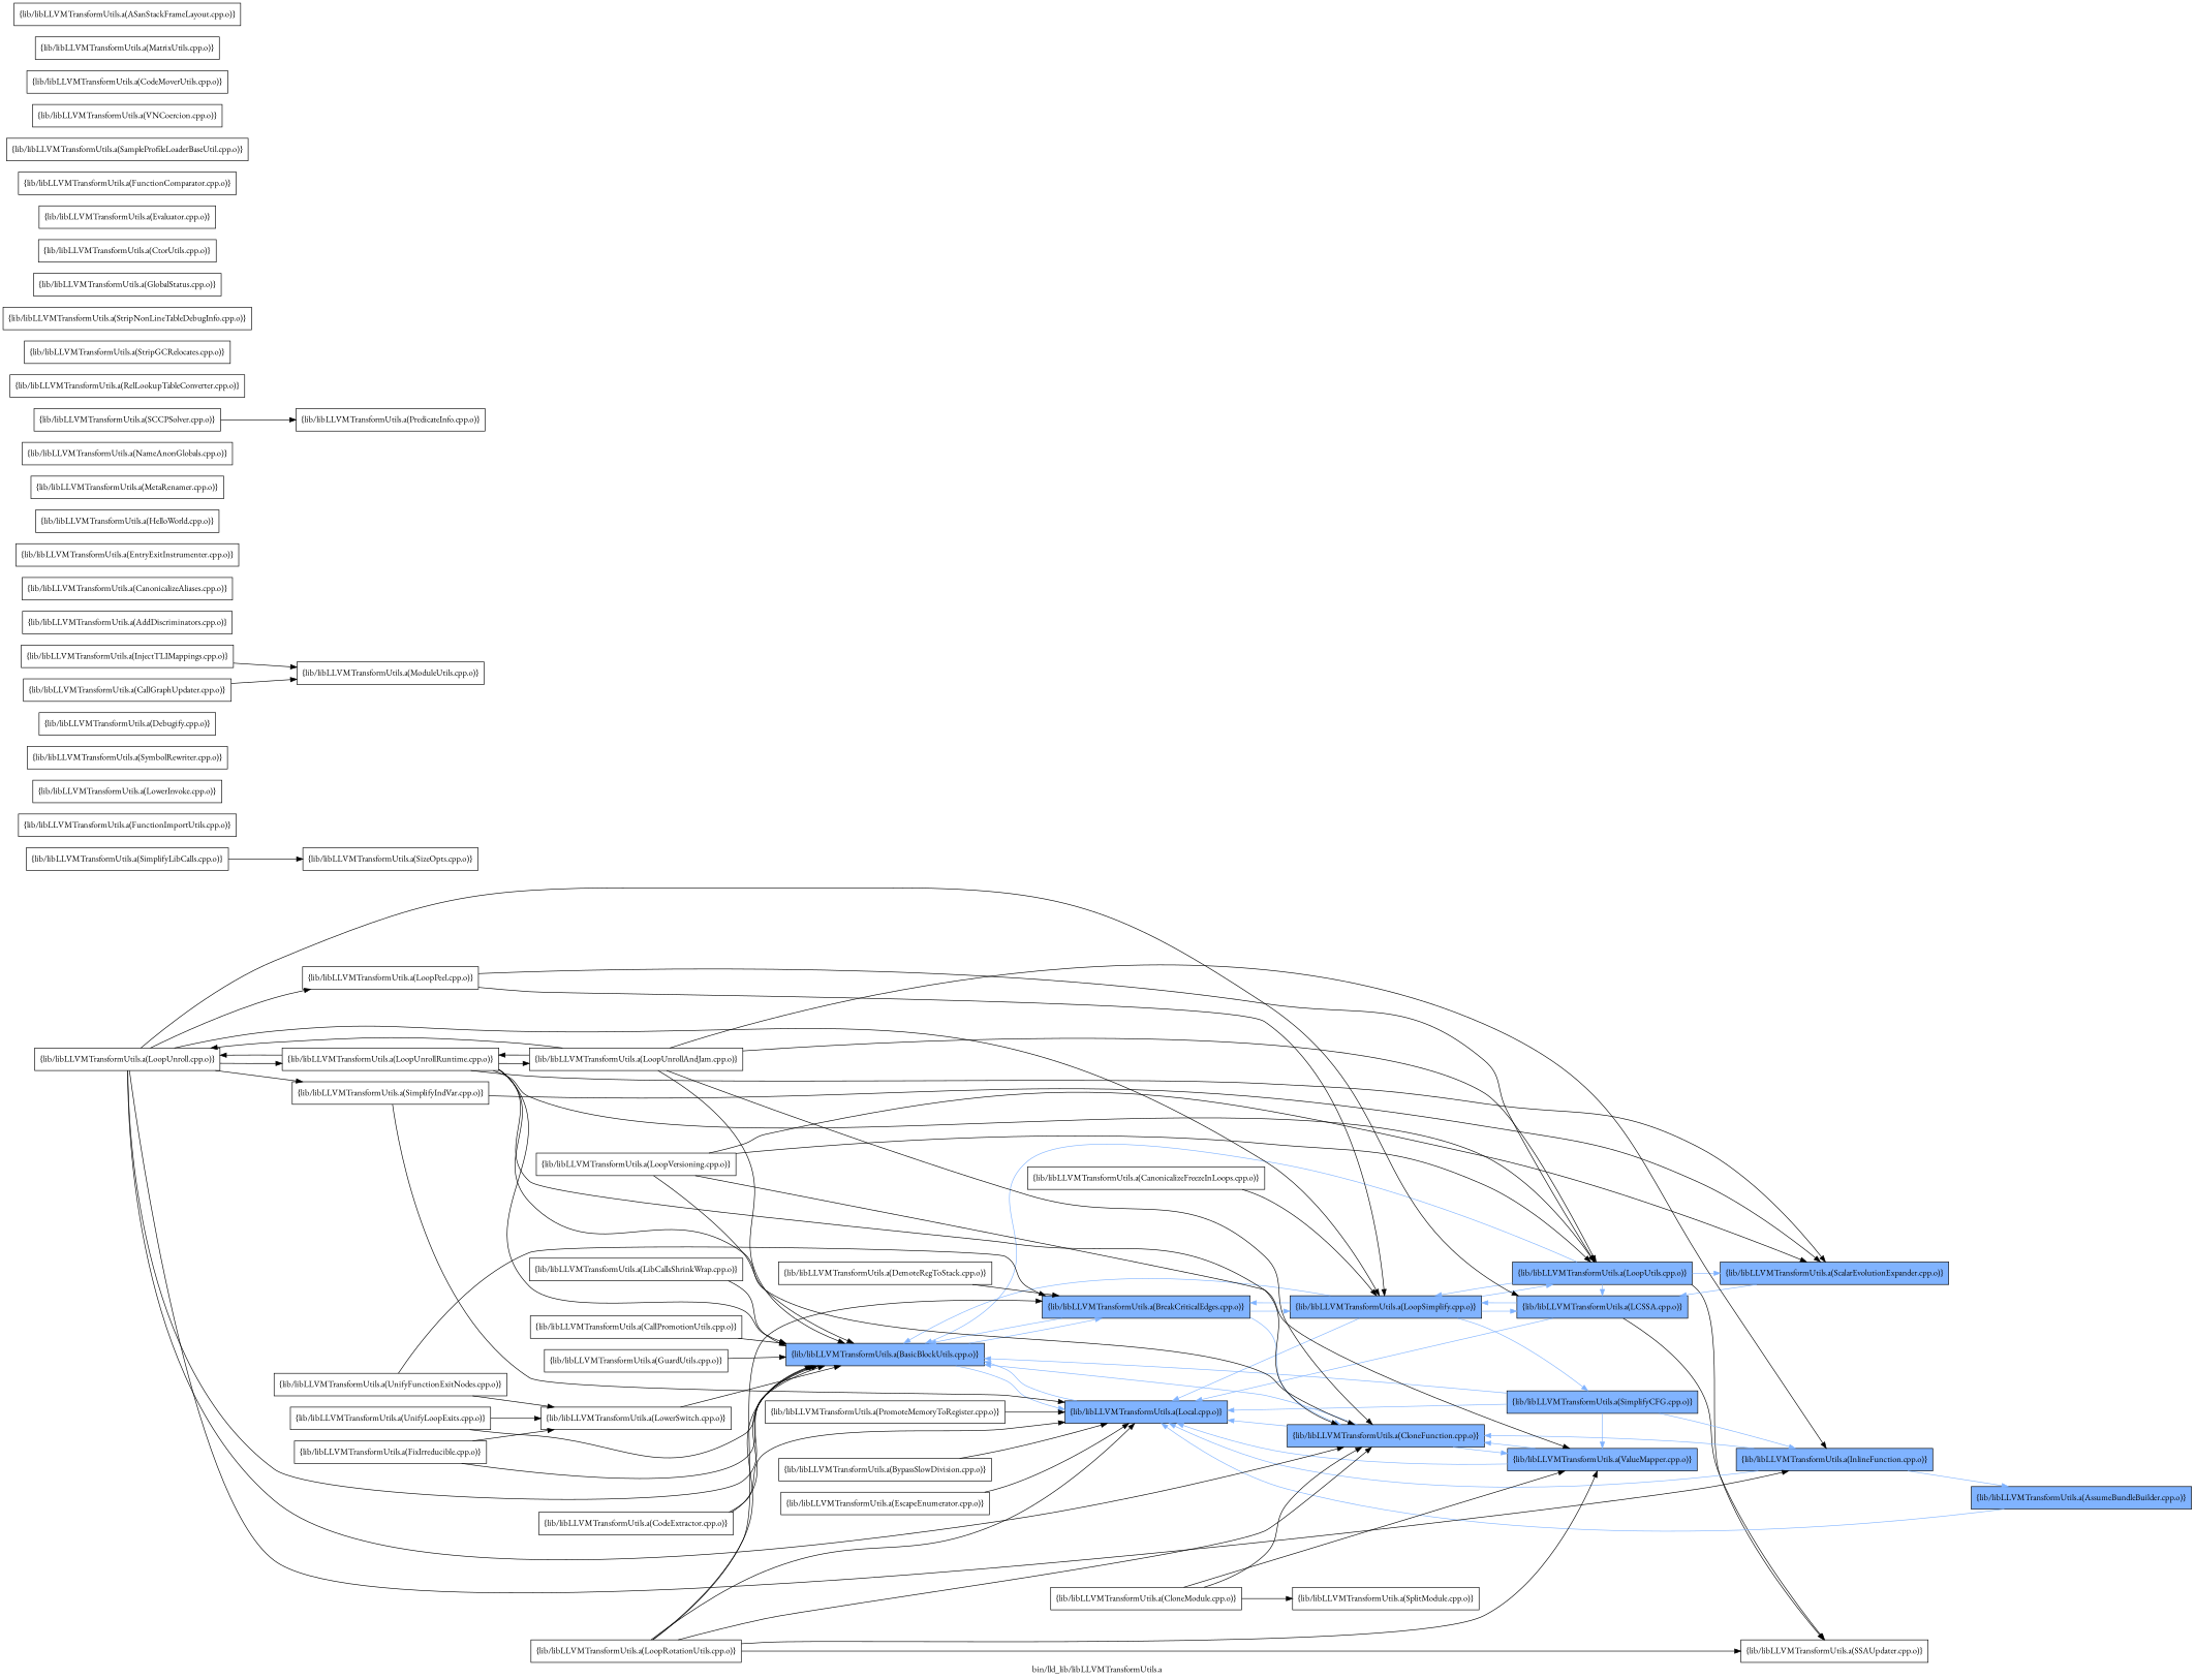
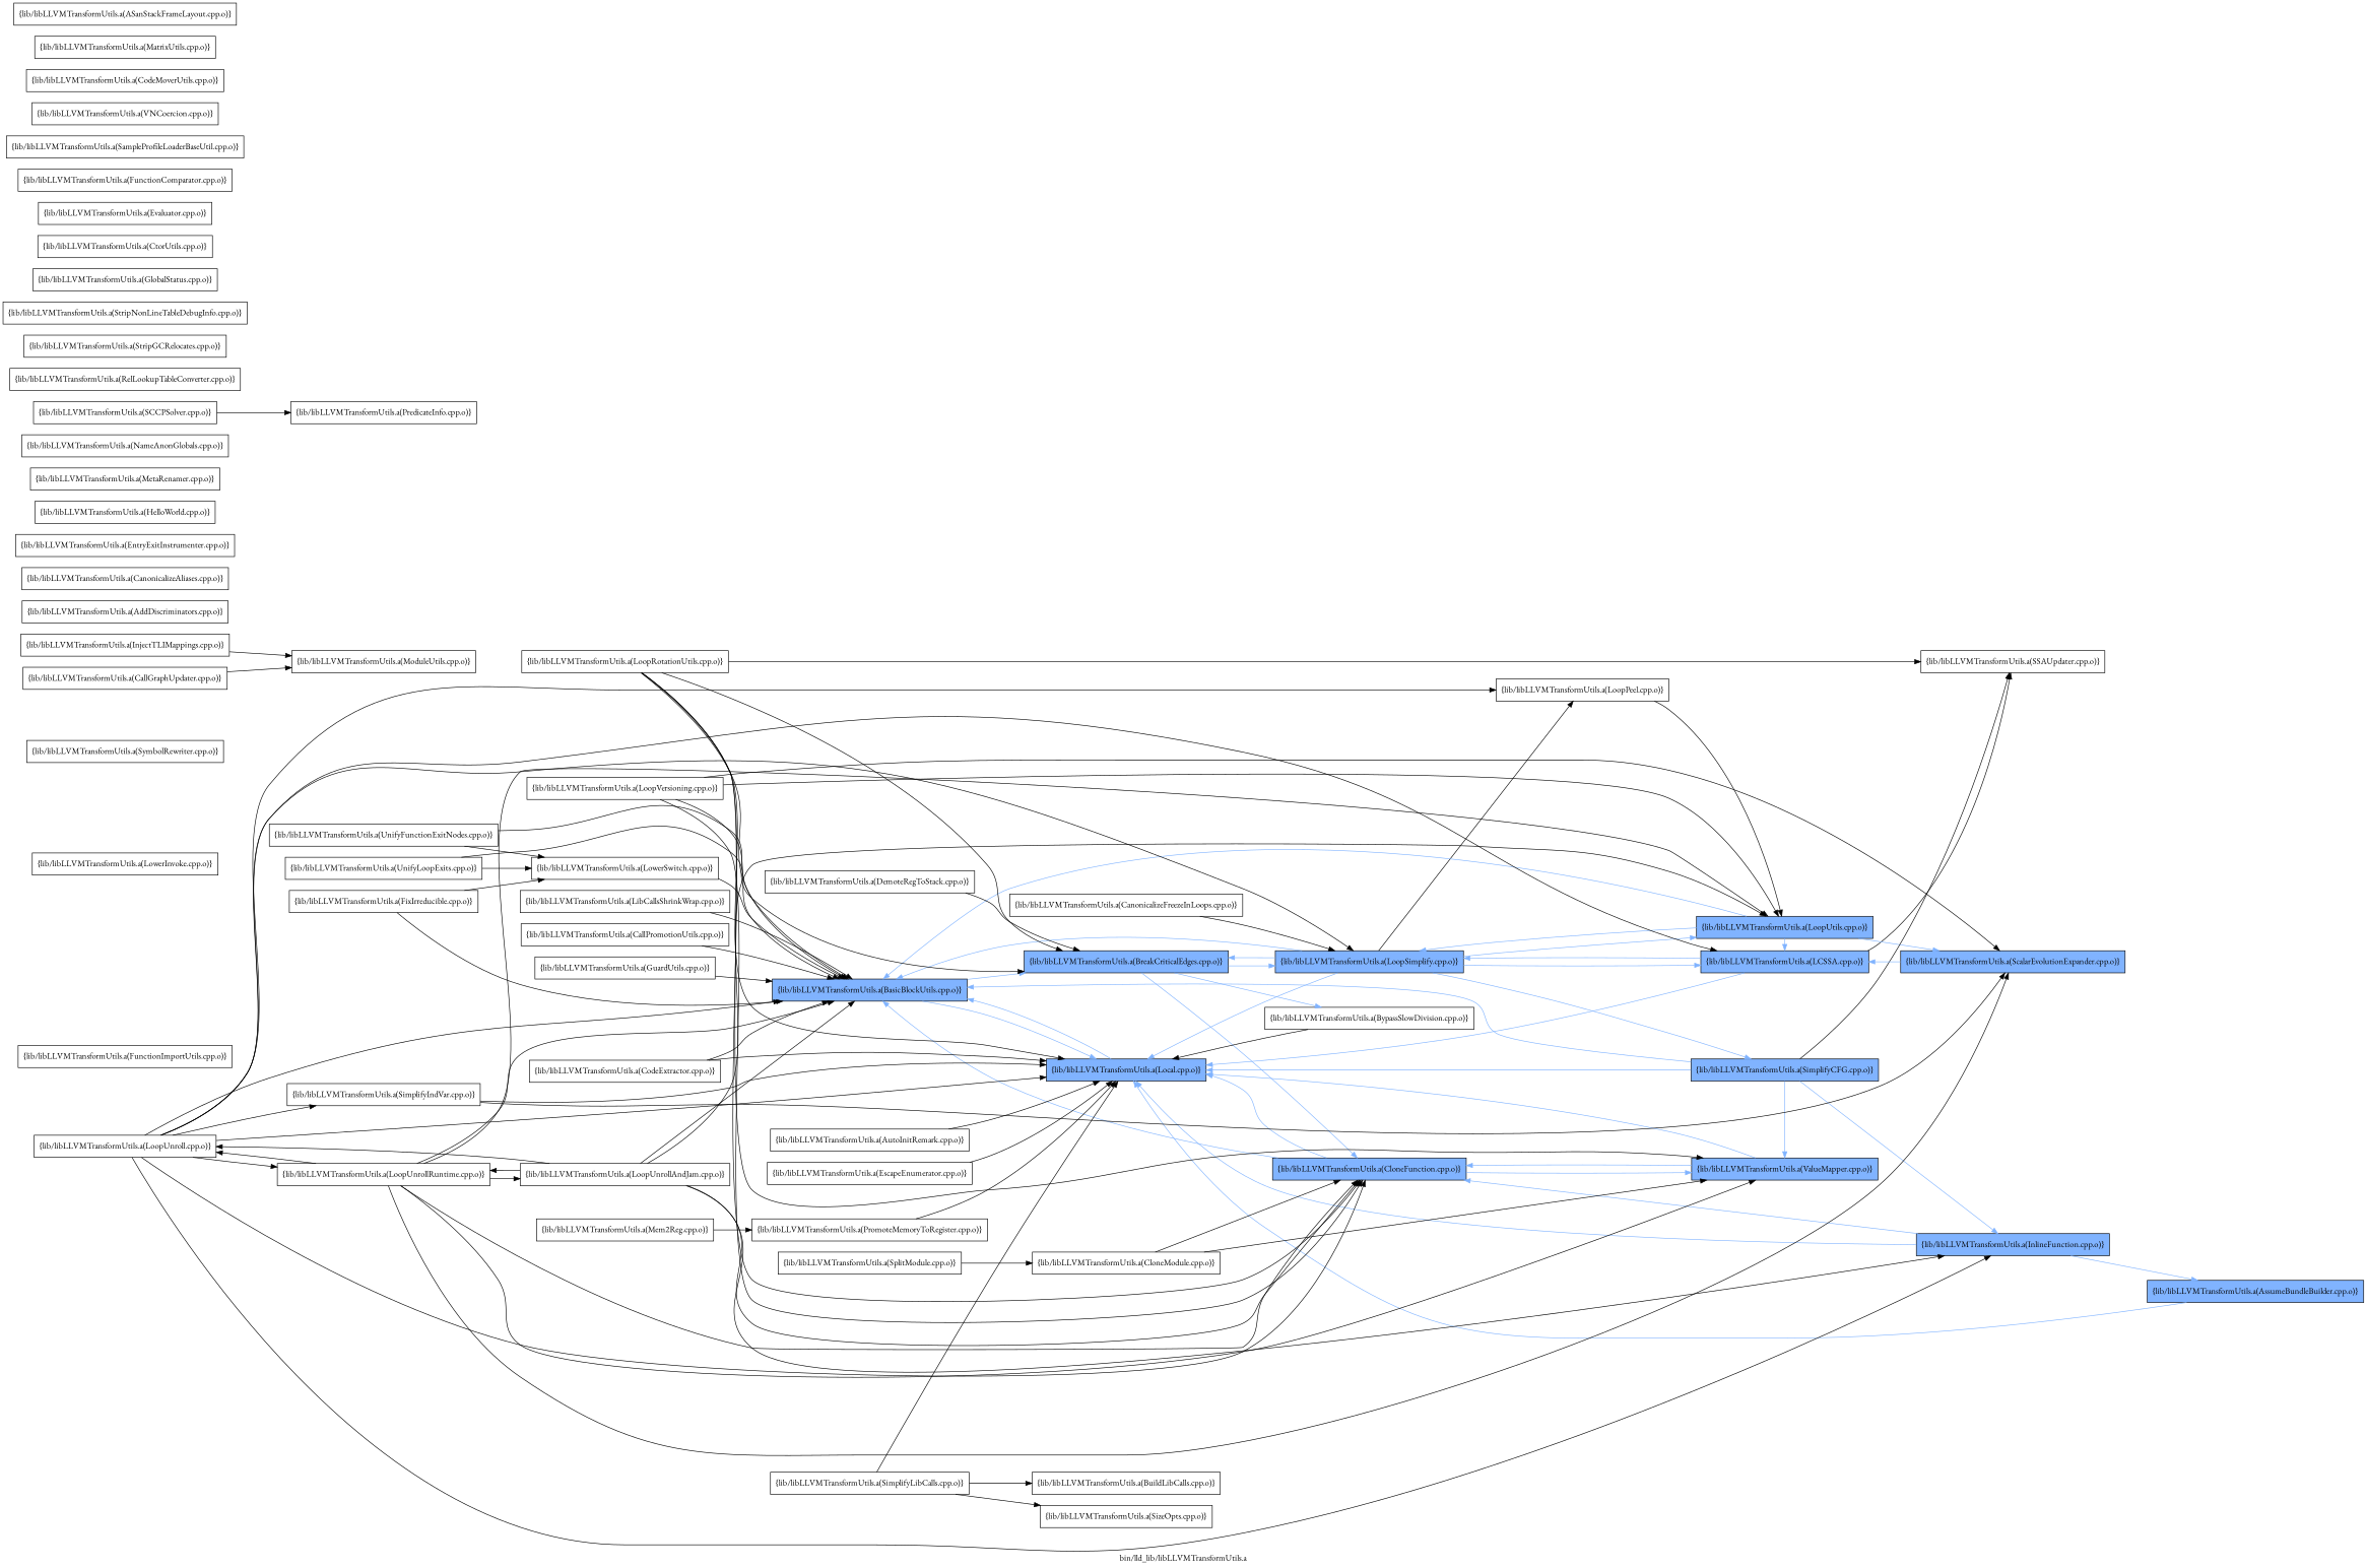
  digraph {
    fontname="EB Garamond"
    label="bin/lld_lib/libLLVMTransformUtils.a"
    rankdir=LR
    node [fontname="EB Garamond" group=0 shape=box]
    edge [fontname="EB Garamond"]
    n1 [fillcolor="0.600000 0.5 1" group=1 label="{lib/libLLVMTransformUtils.a(BasicBlockUtils.cpp.o)}" style=filled]
    n2 [fillcolor="0.600000 0.5 1" group=1 label="{lib/libLLVMTransformUtils.a(BreakCriticalEdges.cpp.o)}" style=filled]
    n3 [fillcolor="0.600000 0.5 1" group=1 label="{lib/libLLVMTransformUtils.a(Local.cpp.o)}" style=filled]
    n4 [fillcolor="0.600000 0.5 1" group=1 label="{lib/libLLVMTransformUtils.a(CloneFunction.cpp.o)}" style=filled]
    n5 [fillcolor="0.600000 0.5 1" group=1 label="{lib/libLLVMTransformUtils.a(LoopSimplify.cpp.o)}" style=filled]
    n6 [fillcolor="0.600000 0.5 1" group=1 label="{lib/libLLVMTransformUtils.a(ValueMapper.cpp.o)}" style=filled]
    n7 [fillcolor="0.600000 0.5 1" group=1 label="{lib/libLLVMTransformUtils.a(LCSSA.cpp.o)}" style=filled]
    n8 [fillcolor="0.600000 0.5 1" group=1 label="{lib/libLLVMTransformUtils.a(LoopUtils.cpp.o)}" style=filled]
    n9 [fillcolor="0.600000 0.5 1" group=1 label="{lib/libLLVMTransformUtils.a(SimplifyCFG.cpp.o)}" style=filled]
    n10 [label="{lib/libLLVMTransformUtils.a(SSAUpdater.cpp.o)}"]
    n11 [fillcolor="0.600000 0.5 1" group=1 label="{lib/libLLVMTransformUtils.a(ScalarEvolutionExpander.cpp.o)}" style=filled]
    n12 [fillcolor="0.600000 0.5 1" group=1 label="{lib/libLLVMTransformUtils.a(InlineFunction.cpp.o)}" style=filled]
    n13 [fillcolor="0.600000 0.5 1" group=1 label="{lib/libLLVMTransformUtils.a(AssumeBundleBuilder.cpp.o)}" style=filled]
    n14 [label="{lib/libLLVMTransformUtils.a(SizeOpts.cpp.o)}"]
    n15 [label="{lib/libLLVMTransformUtils.a(FunctionImportUtils.cpp.o)}"]
    n16 [label="{lib/libLLVMTransformUtils.a(SplitModule.cpp.o)}"]
    n17 [label="{lib/libLLVMTransformUtils.a(CloneModule.cpp.o)}"]
    n18 [label="{lib/libLLVMTransformUtils.a(CanonicalizeFreezeInLoops.cpp.o)}"]
    n19 [label="{lib/libLLVMTransformUtils.a(LowerInvoke.cpp.o)}"]
    n20 [label="{lib/libLLVMTransformUtils.a(SymbolRewriter.cpp.o)}"]
    n21 [label="{lib/libLLVMTransformUtils.a(BypassSlowDivision.cpp.o)}"]
    n22 [label="{lib/libLLVMTransformUtils.a(SimplifyLibCalls.cpp.o)}"]
-   n24 [label="{lib/libLLVMTransformUtils.a(Debugify.cpp.o)}"]
+   n23 [label="{lib/libLLVMTransformUtils.a(BuildLibCalls.cpp.o)}"]
    n25 [label="{lib/libLLVMTransformUtils.a(DemoteRegToStack.cpp.o)}"]
    n26 [label="{lib/libLLVMTransformUtils.a(EscapeEnumerator.cpp.o)}"]
    n27 [label="{lib/libLLVMTransformUtils.a(ModuleUtils.cpp.o)}"]
    n28 [label="{lib/libLLVMTransformUtils.a(AddDiscriminators.cpp.o)}"]
    n29 [label="{lib/libLLVMTransformUtils.a(CanonicalizeAliases.cpp.o)}"]
    n30 [label="{lib/libLLVMTransformUtils.a(EntryExitInstrumenter.cpp.o)}"]
    n31 [label="{lib/libLLVMTransformUtils.a(FixIrreducible.cpp.o)}"]
    n32 [label="{lib/libLLVMTransformUtils.a(LowerSwitch.cpp.o)}"]
    n33 [label="{lib/libLLVMTransformUtils.a(HelloWorld.cpp.o)}"]
    n34 [label="{lib/libLLVMTransformUtils.a(InjectTLIMappings.cpp.o)}"]
    n35 [label="{lib/libLLVMTransformUtils.a(LibCallsShrinkWrap.cpp.o)}"]
    n36 [label="{lib/libLLVMTransformUtils.a(LoopVersioning.cpp.o)}"]
+   n37 [label="{lib/libLLVMTransformUtils.a(Mem2Reg.cpp.o)}"]
    n38 [label="{lib/libLLVMTransformUtils.a(PromoteMemoryToRegister.cpp.o)}"]
    n39 [label="{lib/libLLVMTransformUtils.a(MetaRenamer.cpp.o)}"]
    n40 [label="{lib/libLLVMTransformUtils.a(NameAnonGlobals.cpp.o)}"]
    n41 [label="{lib/libLLVMTransformUtils.a(PredicateInfo.cpp.o)}"]
    n42 [label="{lib/libLLVMTransformUtils.a(RelLookupTableConverter.cpp.o)}"]
    n43 [label="{lib/libLLVMTransformUtils.a(StripGCRelocates.cpp.o)}"]
    n44 [label="{lib/libLLVMTransformUtils.a(StripNonLineTableDebugInfo.cpp.o)}"]
    n45 [label="{lib/libLLVMTransformUtils.a(UnifyFunctionExitNodes.cpp.o)}"]
    n46 [label="{lib/libLLVMTransformUtils.a(UnifyLoopExits.cpp.o)}"]
    n47 [label="{lib/libLLVMTransformUtils.a(CallGraphUpdater.cpp.o)}"]
    n48 [label="{lib/libLLVMTransformUtils.a(CodeExtractor.cpp.o)}"]
    n49 [label="{lib/libLLVMTransformUtils.a(GlobalStatus.cpp.o)}"]
    n50 [label="{lib/libLLVMTransformUtils.a(CtorUtils.cpp.o)}"]
    n51 [label="{lib/libLLVMTransformUtils.a(Evaluator.cpp.o)}"]
    n52 [label="{lib/libLLVMTransformUtils.a(CallPromotionUtils.cpp.o)}"]
    n53 [label="{lib/libLLVMTransformUtils.a(FunctionComparator.cpp.o)}"]
    n54 [label="{lib/libLLVMTransformUtils.a(SampleProfileLoaderBaseUtil.cpp.o)}"]
+   n55 [label="{lib/libLLVMTransformUtils.a(AutoInitRemark.cpp.o)}"]
    n56 [label="{lib/libLLVMTransformUtils.a(GuardUtils.cpp.o)}"]
    n57 [label="{lib/libLLVMTransformUtils.a(VNCoercion.cpp.o)}"]
    n58 [label="{lib/libLLVMTransformUtils.a(SimplifyIndVar.cpp.o)}"]
    n59 [label="{lib/libLLVMTransformUtils.a(CodeMoverUtils.cpp.o)}"]
    n60 [label="{lib/libLLVMTransformUtils.a(LoopPeel.cpp.o)}"]
    n61 [label="{lib/libLLVMTransformUtils.a(LoopRotationUtils.cpp.o)}"]
    n62 [label="{lib/libLLVMTransformUtils.a(LoopUnroll.cpp.o)}"]
    n63 [label="{lib/libLLVMTransformUtils.a(LoopUnrollRuntime.cpp.o)}"]
    n64 [label="{lib/libLLVMTransformUtils.a(LoopUnrollAndJam.cpp.o)}"]
    n65 [label="{lib/libLLVMTransformUtils.a(MatrixUtils.cpp.o)}"]
    n66 [label="{lib/libLLVMTransformUtils.a(SCCPSolver.cpp.o)}"]
    n67 [label="{lib/libLLVMTransformUtils.a(ASanStackFrameLayout.cpp.o)}"]
    subgraph sub_1 {
      rank=same
      n1
    }
    subgraph sub_2 {
      rank=same
      n2
      n3
    }
    subgraph sub_3 {
      rank=same
      n4
      n5
    }
    subgraph sub_4 {
      rank=same
      n6
      n7
      n8
      n9
    }
    subgraph sub_5 {
      rank=same
      n10
      n11
      n12
    }
    n1 -> n2 [color="0.600000 0.5 1"]
    n1 -> n3 [color="0.600000 0.5 1"]
-   n2 -> n1 [color="0.600000 0.5 1"]
+   n2 -> n21 [color="0.600000 0.5 1"]
    n2 -> n4 [color="0.600000 0.5 1"]
    n2 -> n5 [color="0.600000 0.5 1"]
    n3 -> n1 [color="0.600000 0.5 1"]
    n4 -> n1 [color="0.600000 0.5 1"]
    n4 -> n3 [color="0.600000 0.5 1"]
    n4 -> n6 [color="0.600000 0.5 1"]
    n5 -> n1 [color="0.600000 0.5 1"]
    n5 -> n2 [color="0.600000 0.5 1"]
    n5 -> n3 [color="0.600000 0.5 1"]
    n5 -> n7 [color="0.600000 0.5 1"]
    n5 -> n8 [color="0.600000 0.5 1"]
    n5 -> n9 [color="0.600000 0.5 1"]
    n6 -> n3 [color="0.600000 0.5 1"]
    n6 -> n4 [color="0.600000 0.5 1"]
    n7 -> n3 [color="0.600000 0.5 1"]
    n7 -> n5 [color="0.600000 0.5 1"]
    n7 -> n10
    n8 -> n1 [color="0.600000 0.5 1"]
    n8 -> n5 [color="0.600000 0.5 1"]
    n8 -> n7 [color="0.600000 0.5 1"]
    n8 -> n11 [color="0.600000 0.5 1"]
    n9 -> n1 [color="0.600000 0.5 1"]
    n9 -> n3 [color="0.600000 0.5 1"]
    n9 -> n6 [color="0.600000 0.5 1"]
-   n8 -> n10
+   n9 -> n10
    n9 -> n12 [color="0.600000 0.5 1"]
    n11 -> n7 [color="0.600000 0.5 1"]
    n12 -> n3 [color="0.600000 0.5 1"]
    n12 -> n4 [color="0.600000 0.5 1"]
    n12 -> n13 [color="0.600000 0.5 1"]
    n13 -> n3 [color="0.600000 0.5 1"]
-   n17 -> n16
+   n16 -> n17
    n17 -> n4
    n17 -> n6
    n18 -> n5
    n21 -> n3
+   n22 -> n3
    n22 -> n14
+   n22 -> n23
    n25 -> n2
    n26 -> n3
    n31 -> n1
    n31 -> n32
    n32 -> n1
    n34 -> n27
    n35 -> n1
    n36 -> n1
    n36 -> n4
    n36 -> n8
    n36 -> n11
+   n37 -> n38
    n38 -> n3
    n45 -> n2
    n45 -> n32
    n46 -> n1
    n46 -> n32
    n47 -> n27
    n48 -> n1
    n48 -> n3
    n52 -> n1
+   n55 -> n3
    n56 -> n1
    n58 -> n3
    n58 -> n11
-   n60 -> n5
+   n5 -> n60
    n60 -> n8
    n61 -> n1
    n61 -> n2
    n61 -> n3
    n61 -> n4
    n61 -> n6
    n61 -> n10
    n62 -> n1
+   n62 -> n3
    n62 -> n4
    n62 -> n5
    n62 -> n7
    n62 -> n12
    n62 -> n58
    n62 -> n60
    n62 -> n63
    n63 -> n1
    n63 -> n4
    n63 -> n6
    n63 -> n8
    n63 -> n11
    n63 -> n62
    n63 -> n64
    n64 -> n1
    n64 -> n4
    n64 -> n8
    n64 -> n12
    n64 -> n62
    n64 -> n63
    n66 -> n41
  }
